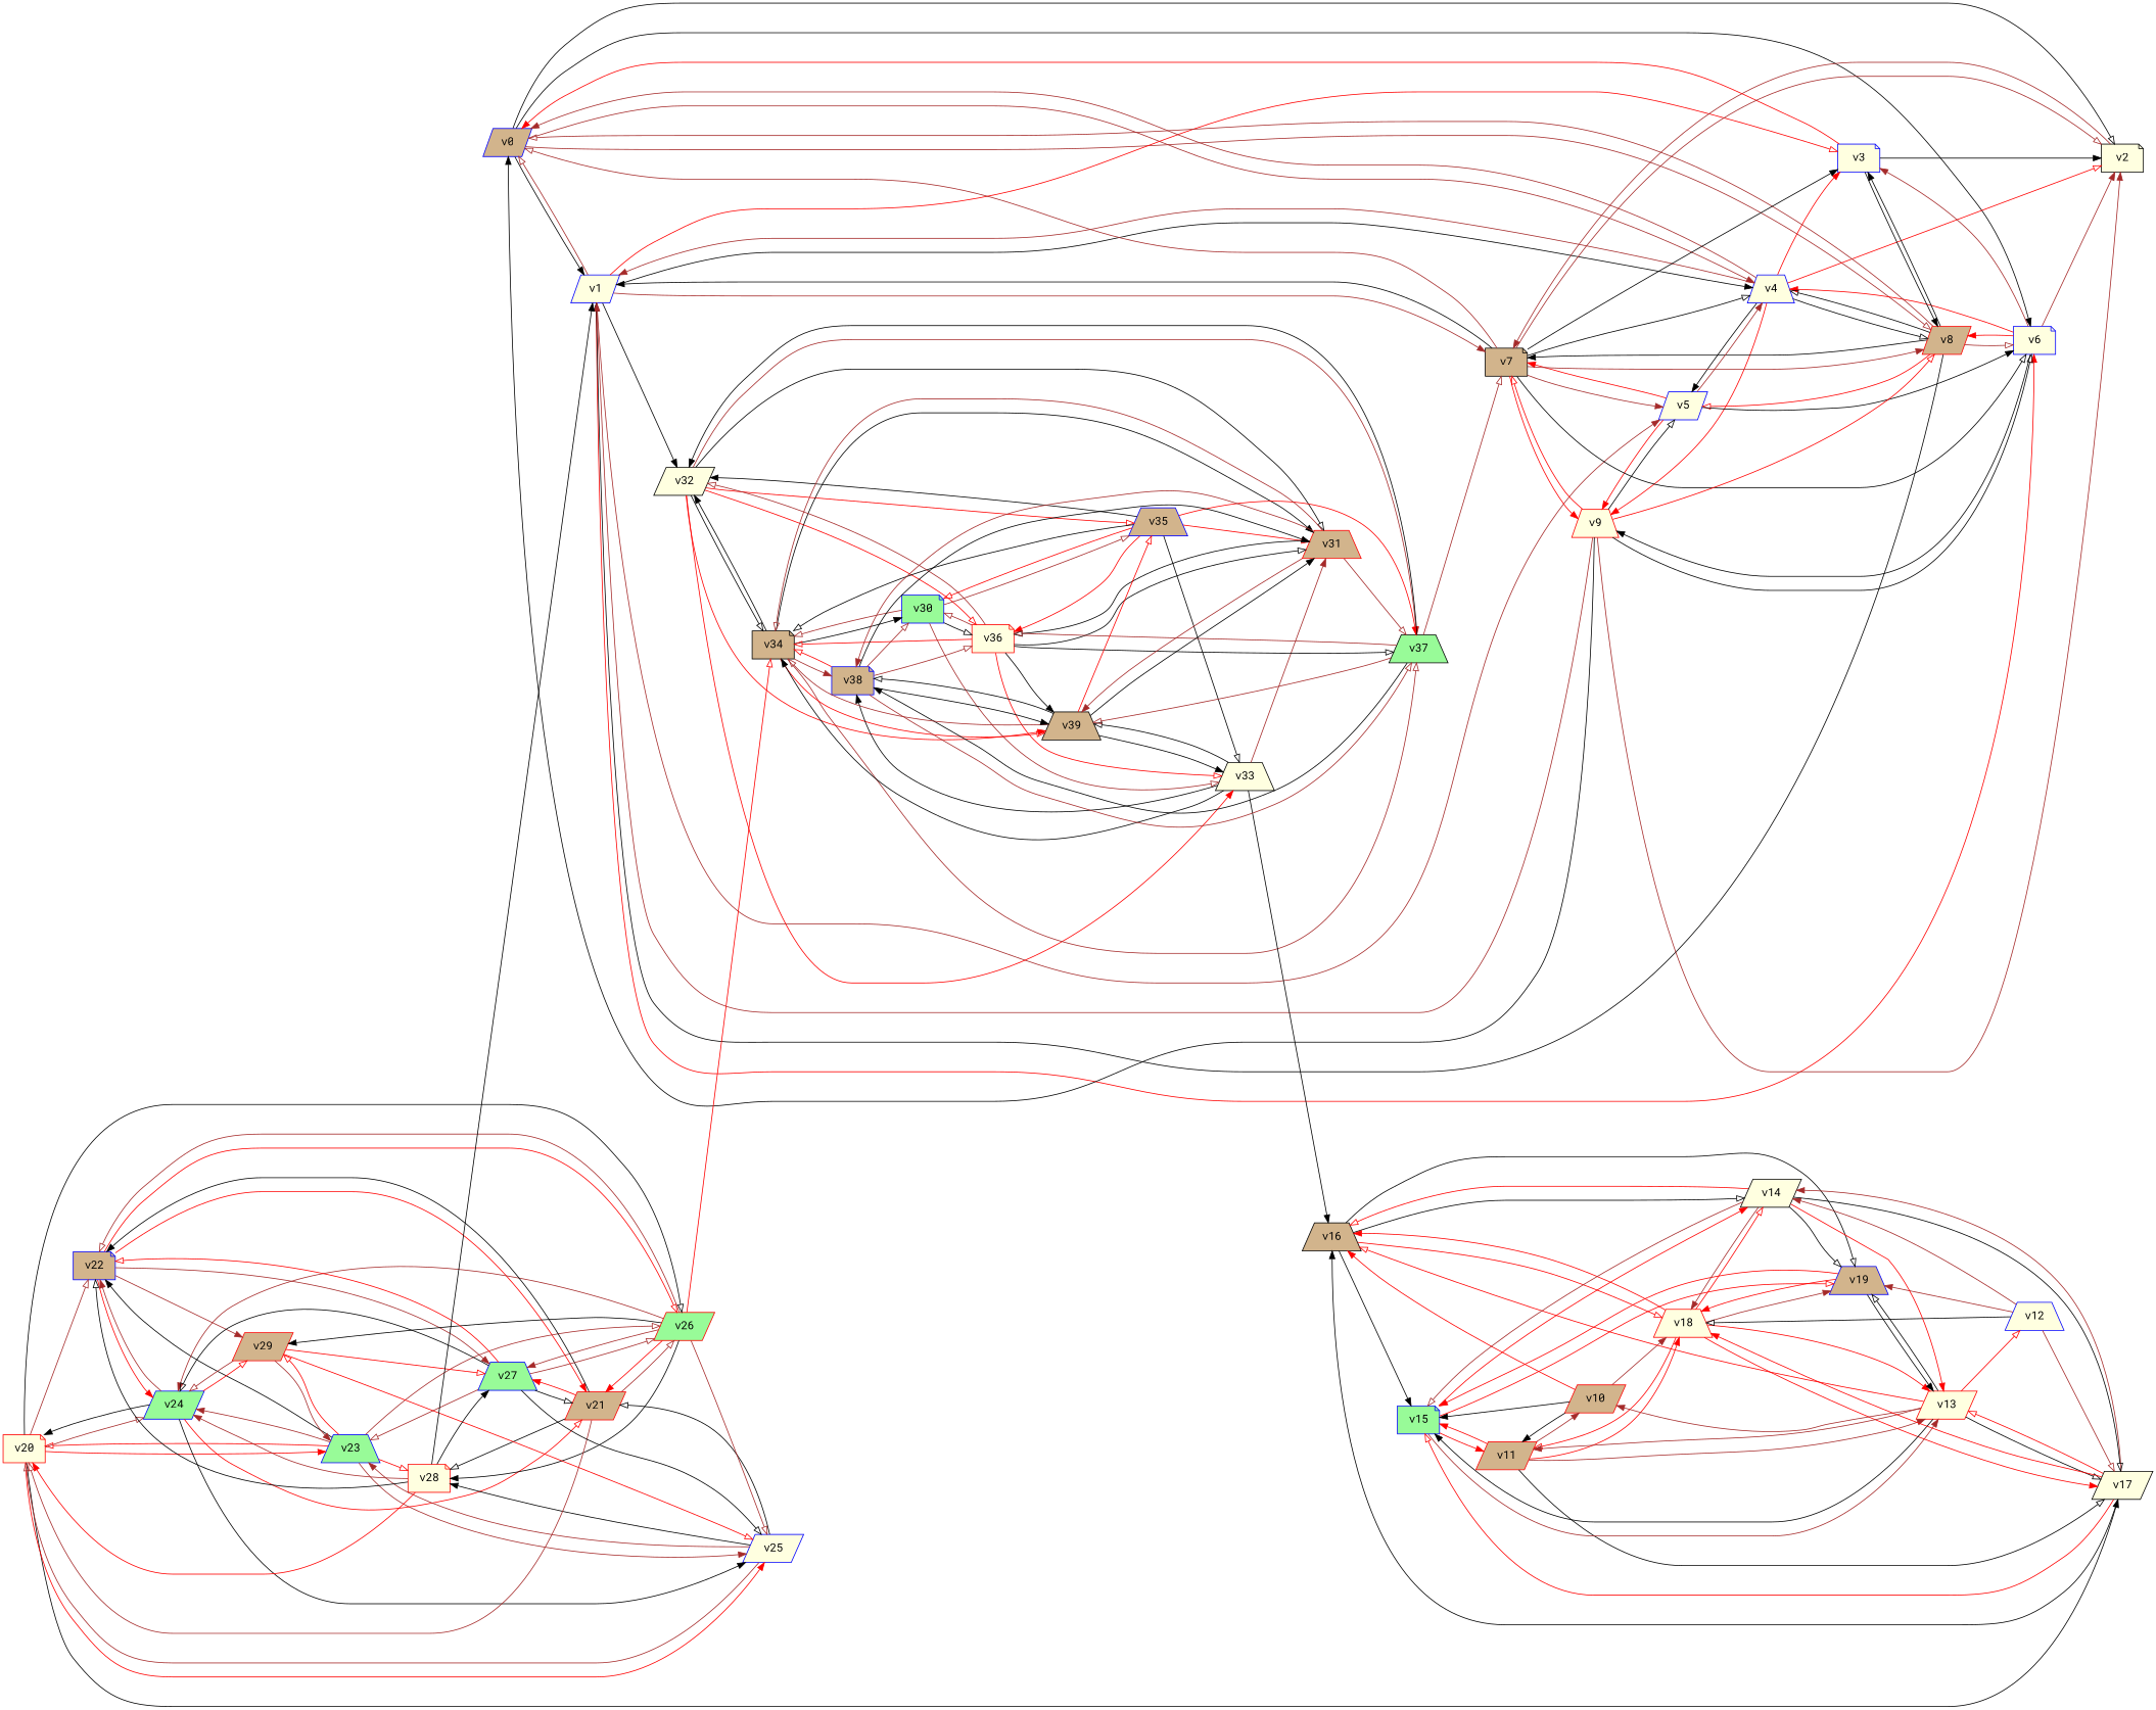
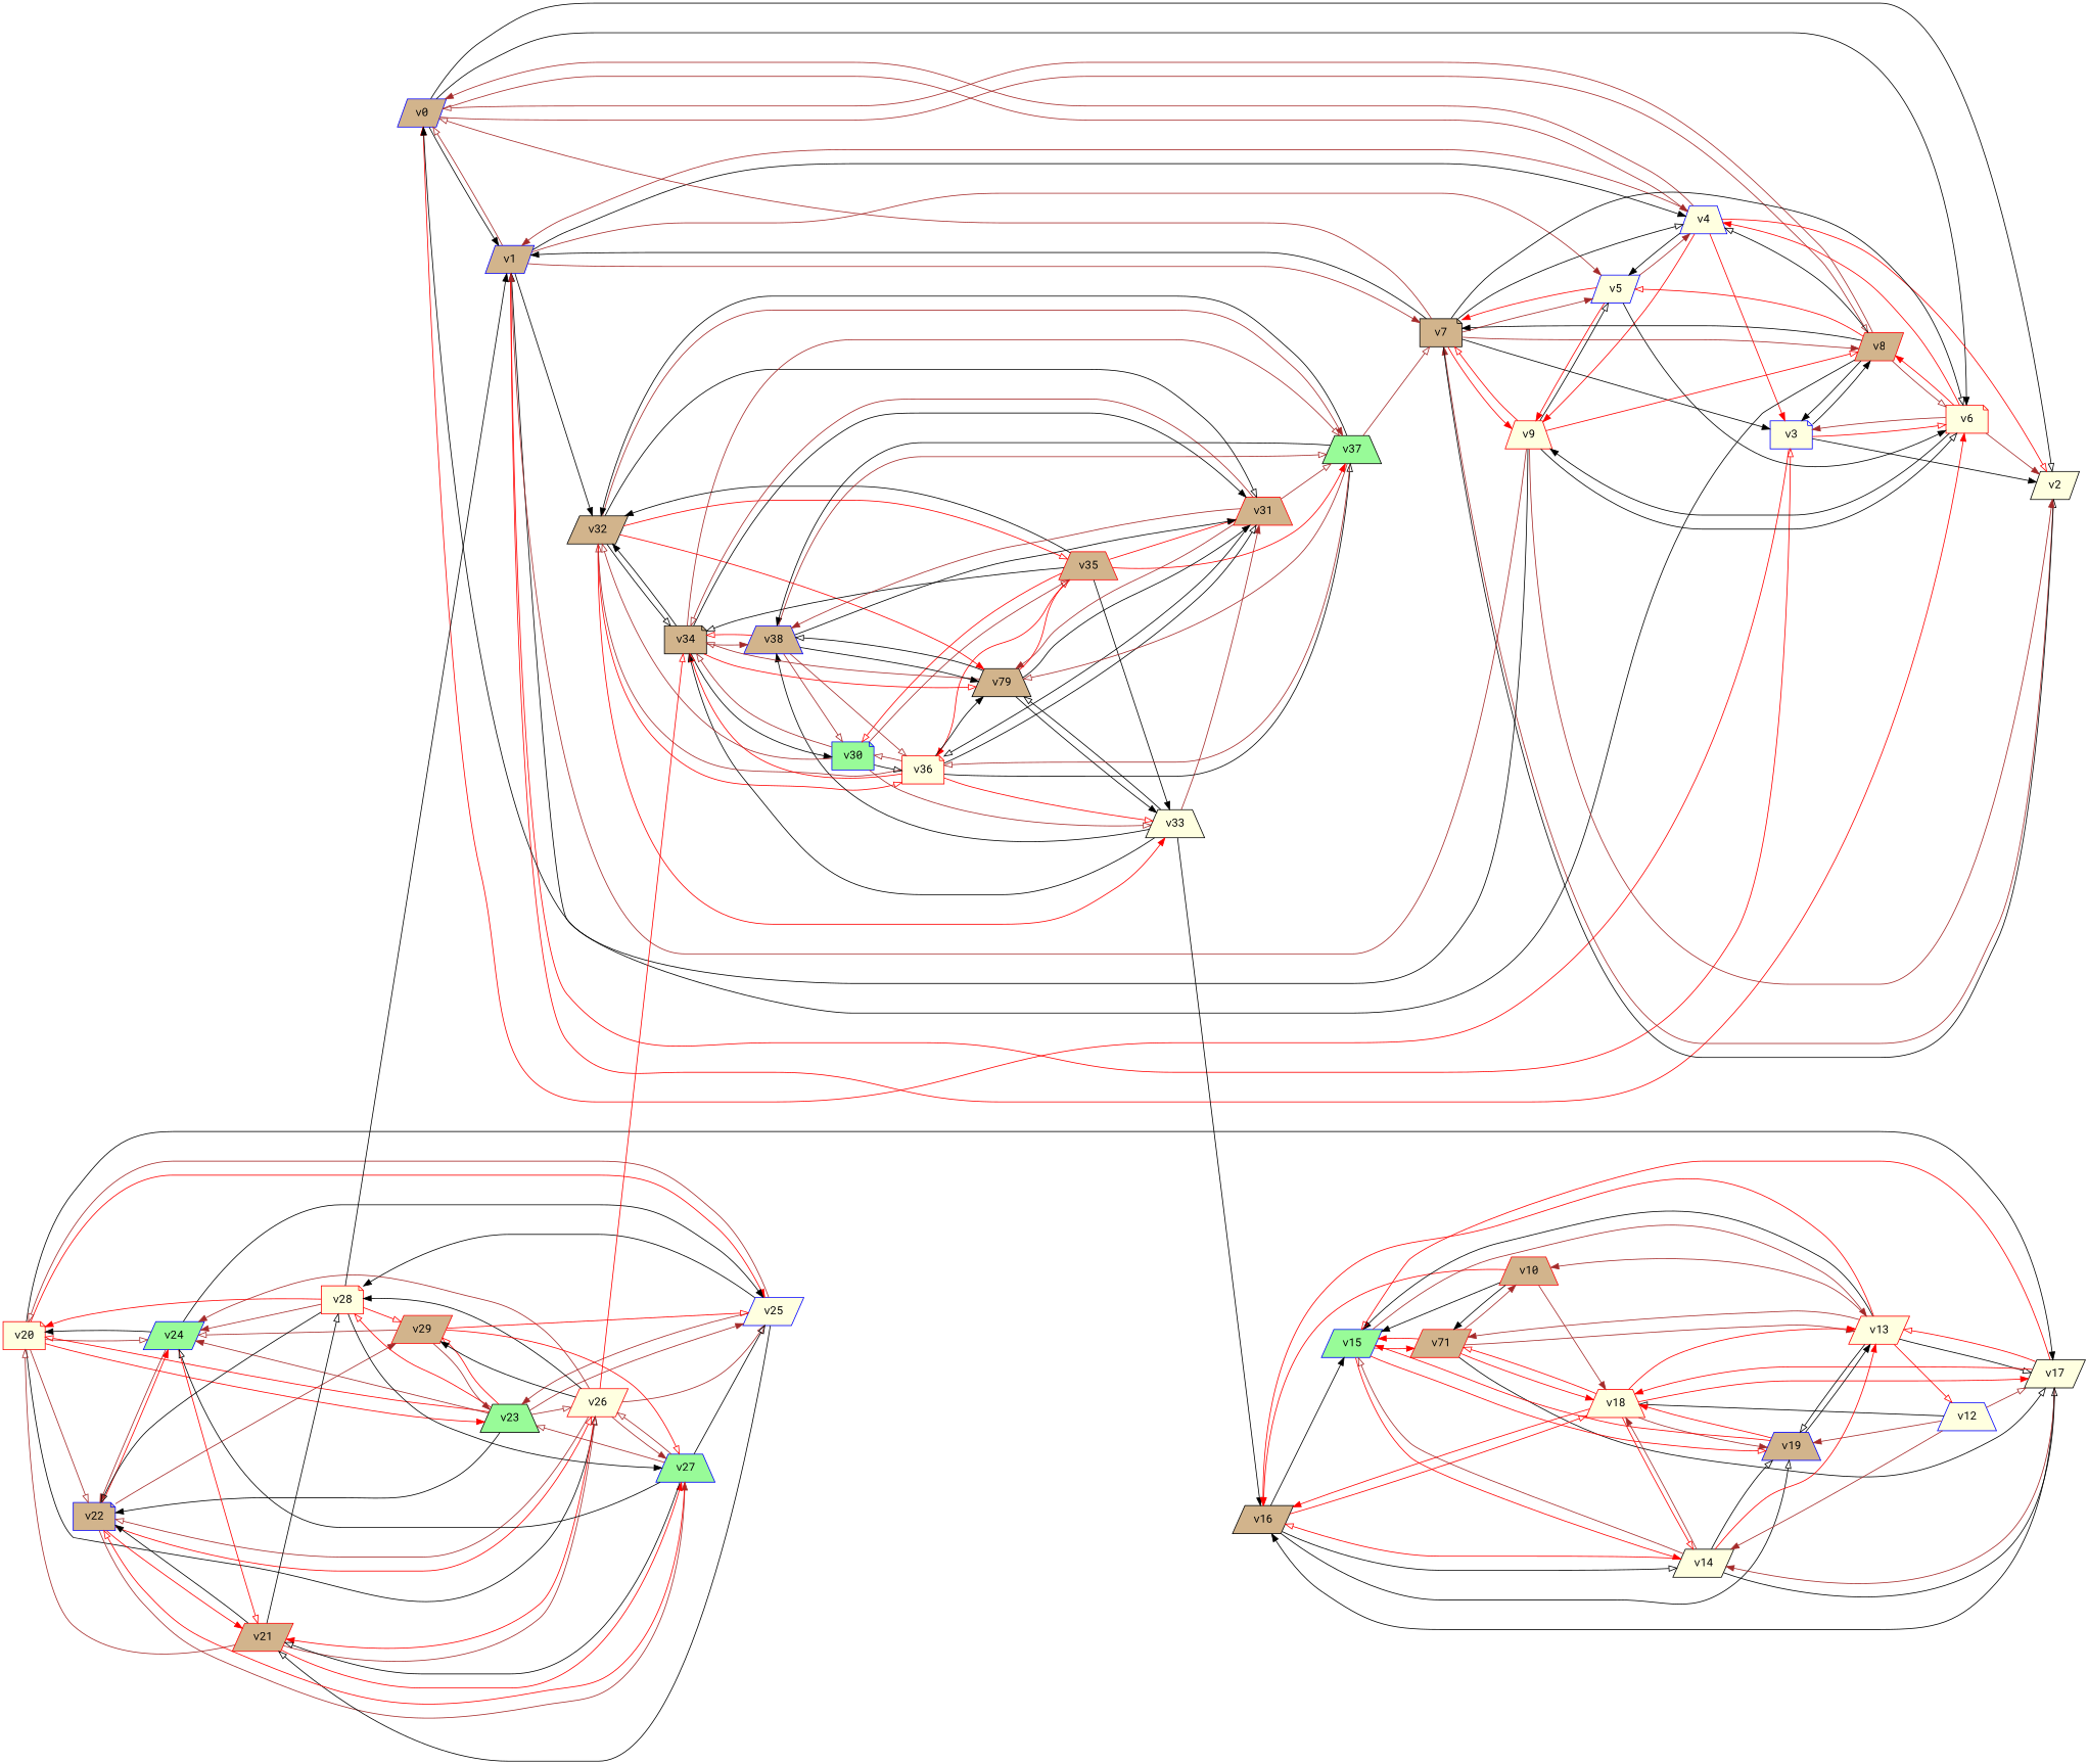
  digraph {
    fontname="Roboto Mono"
    rankdir=LR
    node [color=blue fillcolor=tan fontname="Roboto Mono" player=1 priority=0 shape=parallelogram style=filled]
    edge [arrowhead=normal color=black fontname="Roboto Mono"]
    v0 [player=0 priority=1]
-   v1 [fillcolor=lightyellow player=0 priority=1]
-   v2 [color=black fillcolor=lightyellow priority=1 shape=note]
+   v1 [player=0 priority=1]
+   v2 [color=black fillcolor=lightyellow priority=1]
    v4 [fillcolor=lightyellow priority=1 shape=trapezium]
-   v6 [fillcolor=lightyellow player=0 priority=1 shape=note]
+   v6 [color=red fillcolor=lightyellow player=0 priority=1 shape=note]
    v8 [color=red player=0]
    v3 [fillcolor=lightyellow player=0 shape=note]
    v5 [fillcolor=lightyellow]
    v7 [color=black priority=1 shape=note]
-   v32 [color=black fillcolor=lightyellow player=0]
+   v32 [color=black player=0]
    v9 [color=red fillcolor=lightyellow player=0 priority=1 shape=trapezium]
    v34 [color=black shape=note]
    v33 [color=black fillcolor=lightyellow priority=1 shape=trapezium]
-   v35 [shape=trapezium]
+   v35 [color=red shape=trapezium]
    v36 [color=red fillcolor=lightyellow priority=1 shape=note]
    v31 [color=red shape=trapezium]
    v37 [color=black fillcolor=palegreen player=0 shape=trapezium]
-   v39 [color=black priority=1 shape=trapezium]
-   v10 [color=red]
-   v11 [color=red player=0 priority=1]
-   v15 [fillcolor=palegreen player=0 shape=note]
-   v16 [color=black player=0 shape=trapezium]
+   v39 [color=black priority=1 shape=trapezium label=v79]
+   v10 [color=red shape=trapezium]
+   v11 [color=red player=0 priority=1 label=v71]
+   v15 [fillcolor=palegreen player=0]
+   v16 [color=black player=0]
    v18 [color=red fillcolor=lightyellow shape=trapezium]
    v13 [color=red fillcolor=lightyellow]
    v17 [color=black fillcolor=lightyellow]
    v12 [fillcolor=lightyellow shape=trapezium]
    v19 [priority=1 shape=trapezium]
    v14 [color=black fillcolor=lightyellow]
    v20 [color=red fillcolor=lightyellow player=0 shape=note]
    v22 [player=0 priority=1 shape=note]
-   v23 [fillcolor=palegreen player=0 priority=1 shape=trapezium]
+   v23 [color=black fillcolor=palegreen player=0 priority=1 shape=trapezium]
    v24 [fillcolor=palegreen player=0]
    v25 [fillcolor=lightyellow]
-   v26 [color=red fillcolor=palegreen]
+   v26 [color=red fillcolor=lightyellow]
    v21 [color=red player=0]
    v27 [fillcolor=palegreen player=0 priority=1 shape=trapezium]
    v29 [color=red player=0]
    v28 [color=red fillcolor=lightyellow priority=1 shape=note]
    v30 [fillcolor=palegreen priority=1 shape=note]
-   v38 [player=0 priority=1 shape=note]
+   v38 [player=0 priority=1 shape=trapezium]
    v0 -> v1
    v0 -> v2 [arrowhead=onormal]
    v0 -> v4 [color=brown]
    v0 -> v6
    v0 -> v8 [arrowhead=onormal color=brown]
    v1 -> v0 [arrowhead=onormal color=brown]
    v1 -> v4
    v1 -> v6 [color=red]
    v1 -> v3 [arrowhead=onormal color=red]
    v1 -> v5 [color=brown]
    v1 -> v7 [color=brown]
    v1 -> v32
    v2 -> v7 [color=brown]
    v4 -> v0 [color=brown]
    v4 -> v1 [color=brown]
    v4 -> v2 [arrowhead=onormal color=red]
-   v4 -> v8 [arrowhead=onormal]
    v4 -> v3 [color=red]
    v4 -> v5
    v4 -> v9 [color=red]
    v6 -> v2 [color=brown]
    v6 -> v4 [color=red]
    v6 -> v8 [color=red]
    v6 -> v3 [color=brown]
    v6 -> v9
    v8 -> v0 [arrowhead=onormal color=brown]
    v8 -> v1
    v8 -> v4 [arrowhead=onormal]
    v8 -> v6 [arrowhead=onormal color=brown]
    v8 -> v3
    v8 -> v5 [arrowhead=onormal color=red]
    v8 -> v7
    v3 -> v0 [color=red]
    v3 -> v2
+   v3 -> v6 [arrowhead=onormal color=red]
    v3 -> v8
    v5 -> v4 [color=brown]
    v5 -> v6
    v5 -> v7 [color=red]
    v5 -> v9 [color=red]
    v7 -> v0 [arrowhead=onormal color=brown]
    v7 -> v1
-   v7 -> v2 [arrowhead=onormal color=brown]
+   v7 -> v2 [arrowhead=onormal]
    v7 -> v4 [arrowhead=onormal]
    v7 -> v6 [arrowhead=onormal]
    v7 -> v8 [color=brown]
    v7 -> v3
    v7 -> v5 [color=brown]
    v7 -> v9 [color=red]
    v32 -> v34 [arrowhead=onormal]
    v32 -> v33 [color=red]
    v32 -> v35 [arrowhead=onormal color=red]
    v32 -> v36 [arrowhead=onormal color=red]
    v32 -> v31 [arrowhead=onormal]
    v32 -> v37 [color=brown]
    v32 -> v39 [color=red]
    v9 -> v0
    v9 -> v1 [color=brown]
    v9 -> v2 [color=brown]
    v9 -> v6 [arrowhead=onormal]
    v9 -> v8 [arrowhead=onormal color=red]
    v9 -> v5 [arrowhead=onormal]
    v9 -> v7 [arrowhead=onormal color=red]
    v34 -> v32
    v34 -> v31
    v34 -> v37 [arrowhead=onormal color=brown]
    v34 -> v39 [arrowhead=onormal color=red]
    v34 -> v30
    v34 -> v38 [color=brown]
    v33 -> v34
    v33 -> v31 [color=brown]
    v33 -> v39 [arrowhead=onormal]
    v33 -> v16
    v33 -> v38
    v35 -> v32
    v35 -> v34 [arrowhead=onormal]
-   v35 -> v33 [arrowhead=onormal]
+   v35 -> v33
    v35 -> v36 [color=red]
    v35 -> v31 [arrowhead=onormal color=red]
    v35 -> v37 [color=red]
    v35 -> v30 [arrowhead=onormal color=red]
    v36 -> v32 [arrowhead=onormal color=brown]
    v36 -> v34 [arrowhead=onormal color=red]
    v36 -> v33 [arrowhead=onormal color=red]
    v36 -> v31 [arrowhead=onormal]
    v36 -> v37 [arrowhead=onormal]
    v36 -> v39
    v36 -> v30 [arrowhead=onormal color=brown]
    v31 -> v34 [arrowhead=onormal color=brown]
    v31 -> v36 [arrowhead=onormal]
    v31 -> v37 [arrowhead=onormal color=brown]
    v31 -> v39 [color=brown]
    v31 -> v38 [color=brown]
    v37 -> v7 [arrowhead=onormal color=brown]
    v37 -> v32
    v37 -> v36 [arrowhead=onormal color=brown]
    v37 -> v39 [arrowhead=onormal color=brown]
    v37 -> v38
    v39 -> v34 [arrowhead=onormal color=brown]
    v39 -> v33
    v39 -> v35 [arrowhead=onormal color=red]
    v39 -> v31
    v39 -> v38 [arrowhead=onormal]
    v10 -> v11
    v10 -> v15
    v10 -> v16 [color=red]
    v10 -> v18 [color=brown]
    v11 -> v10 [color=brown]
    v11 -> v15 [color=red]
    v11 -> v18 [color=red]
    v11 -> v13 [color=brown]
    v11 -> v17 [arrowhead=onormal]
    v15 -> v11 [color=red]
    v15 -> v13 [color=brown]
    v15 -> v19 [arrowhead=onormal color=red]
    v15 -> v14 [color=red]
    v16 -> v15
    v16 -> v18 [arrowhead=onormal color=red]
    v16 -> v19 [arrowhead=onormal]
    v16 -> v14 [arrowhead=onormal]
    v18 -> v11 [arrowhead=onormal color=red]
    v18 -> v16 [color=red]
    v18 -> v13 [color=red]
    v18 -> v17 [color=red]
    v18 -> v19 [color=brown]
    v18 -> v14 [arrowhead=onormal color=red]
    v13 -> v10 [color=brown]
    v13 -> v11 [color=brown]
    v13 -> v15
    v13 -> v16 [arrowhead=onormal color=red]
    v13 -> v17 [arrowhead=onormal]
    v13 -> v12 [arrowhead=onormal color=red]
    v13 -> v19 [arrowhead=onormal]
    v17 -> v15 [arrowhead=onormal color=red]
    v17 -> v16
    v17 -> v18 [color=red]
    v17 -> v13 [arrowhead=onormal color=red]
    v17 -> v14 [color=brown]
    v12 -> v18 [arrowhead=onormal]
    v12 -> v17 [arrowhead=onormal color=brown]
    v12 -> v19 [color=brown]
    v12 -> v14 [color=brown]
    v19 -> v15 [color=red]
    v19 -> v18 [color=red]
    v19 -> v13
    v14 -> v15 [arrowhead=onormal color=brown]
    v14 -> v16 [arrowhead=onormal color=red]
    v14 -> v18 [color=brown]
    v14 -> v13 [color=red]
    v14 -> v17 [arrowhead=onormal]
    v14 -> v19 [arrowhead=onormal]
    v20 -> v17
    v20 -> v22 [arrowhead=onormal color=brown]
    v20 -> v23 [color=red]
    v20 -> v24 [arrowhead=onormal color=brown]
    v20 -> v25 [color=red]
    v20 -> v26 [arrowhead=onormal]
    v22 -> v24 [color=red]
    v22 -> v26 [arrowhead=onormal color=red]
    v22 -> v21 [color=red]
    v22 -> v27 [color=brown]
    v22 -> v29 [color=brown]
    v23 -> v20 [arrowhead=onormal color=red]
    v23 -> v22
    v23 -> v24 [color=brown]
    v23 -> v25 [color=brown]
    v23 -> v26 [arrowhead=onormal color=brown]
    v23 -> v29 [arrowhead=onormal color=red]
    v23 -> v28 [arrowhead=onormal color=red]
    v24 -> v20
    v24 -> v22 [color=brown]
    v24 -> v25
    v24 -> v21 [arrowhead=onormal color=red]
-   v24 -> v29 [arrowhead=onormal color=red]
+   v28 -> v29 [arrowhead=onormal color=red]
    v25 -> v20 [arrowhead=onormal color=brown]
    v25 -> v23 [color=brown]
    v25 -> v21 [arrowhead=onormal]
    v25 -> v28
    v26 -> v34 [arrowhead=onormal color=red]
    v26 -> v22 [arrowhead=onormal color=brown]
    v26 -> v24 [color=brown]
    v26 -> v25 [arrowhead=onormal color=brown]
    v26 -> v21 [color=red]
    v26 -> v27 [color=brown]
    v26 -> v29
    v26 -> v28
    v21 -> v20 [arrowhead=onormal color=brown]
    v21 -> v22
    v21 -> v26 [arrowhead=onormal color=brown]
    v21 -> v27 [color=red]
    v21 -> v28 [arrowhead=onormal]
    v27 -> v22 [arrowhead=onormal color=red]
    v27 -> v23 [arrowhead=onormal color=brown]
    v27 -> v24 [arrowhead=onormal]
    v27 -> v25 [arrowhead=onormal]
    v27 -> v26 [arrowhead=onormal color=brown]
    v27 -> v21 [arrowhead=onormal]
    v29 -> v23 [color=brown]
    v29 -> v24 [arrowhead=onormal color=brown]
    v29 -> v25 [arrowhead=onormal color=red]
    v29 -> v27 [arrowhead=onormal color=red]
    v28 -> v1
    v28 -> v20 [color=red]
    v28 -> v22 [arrowhead=onormal]
    v28 -> v24 [color=brown]
    v28 -> v27
+   v30 -> v32 [arrowhead=onormal color=brown]
    v30 -> v34 [arrowhead=onormal color=brown]
    v30 -> v33 [arrowhead=onormal color=brown]
    v30 -> v35 [arrowhead=onormal color=brown]
    v30 -> v36 [arrowhead=onormal]
    v38 -> v34 [arrowhead=onormal color=red]
    v38 -> v36 [arrowhead=onormal color=brown]
    v38 -> v31
    v38 -> v37 [arrowhead=onormal color=brown]
    v38 -> v39
    v38 -> v30 [arrowhead=onormal color=brown]
  }
